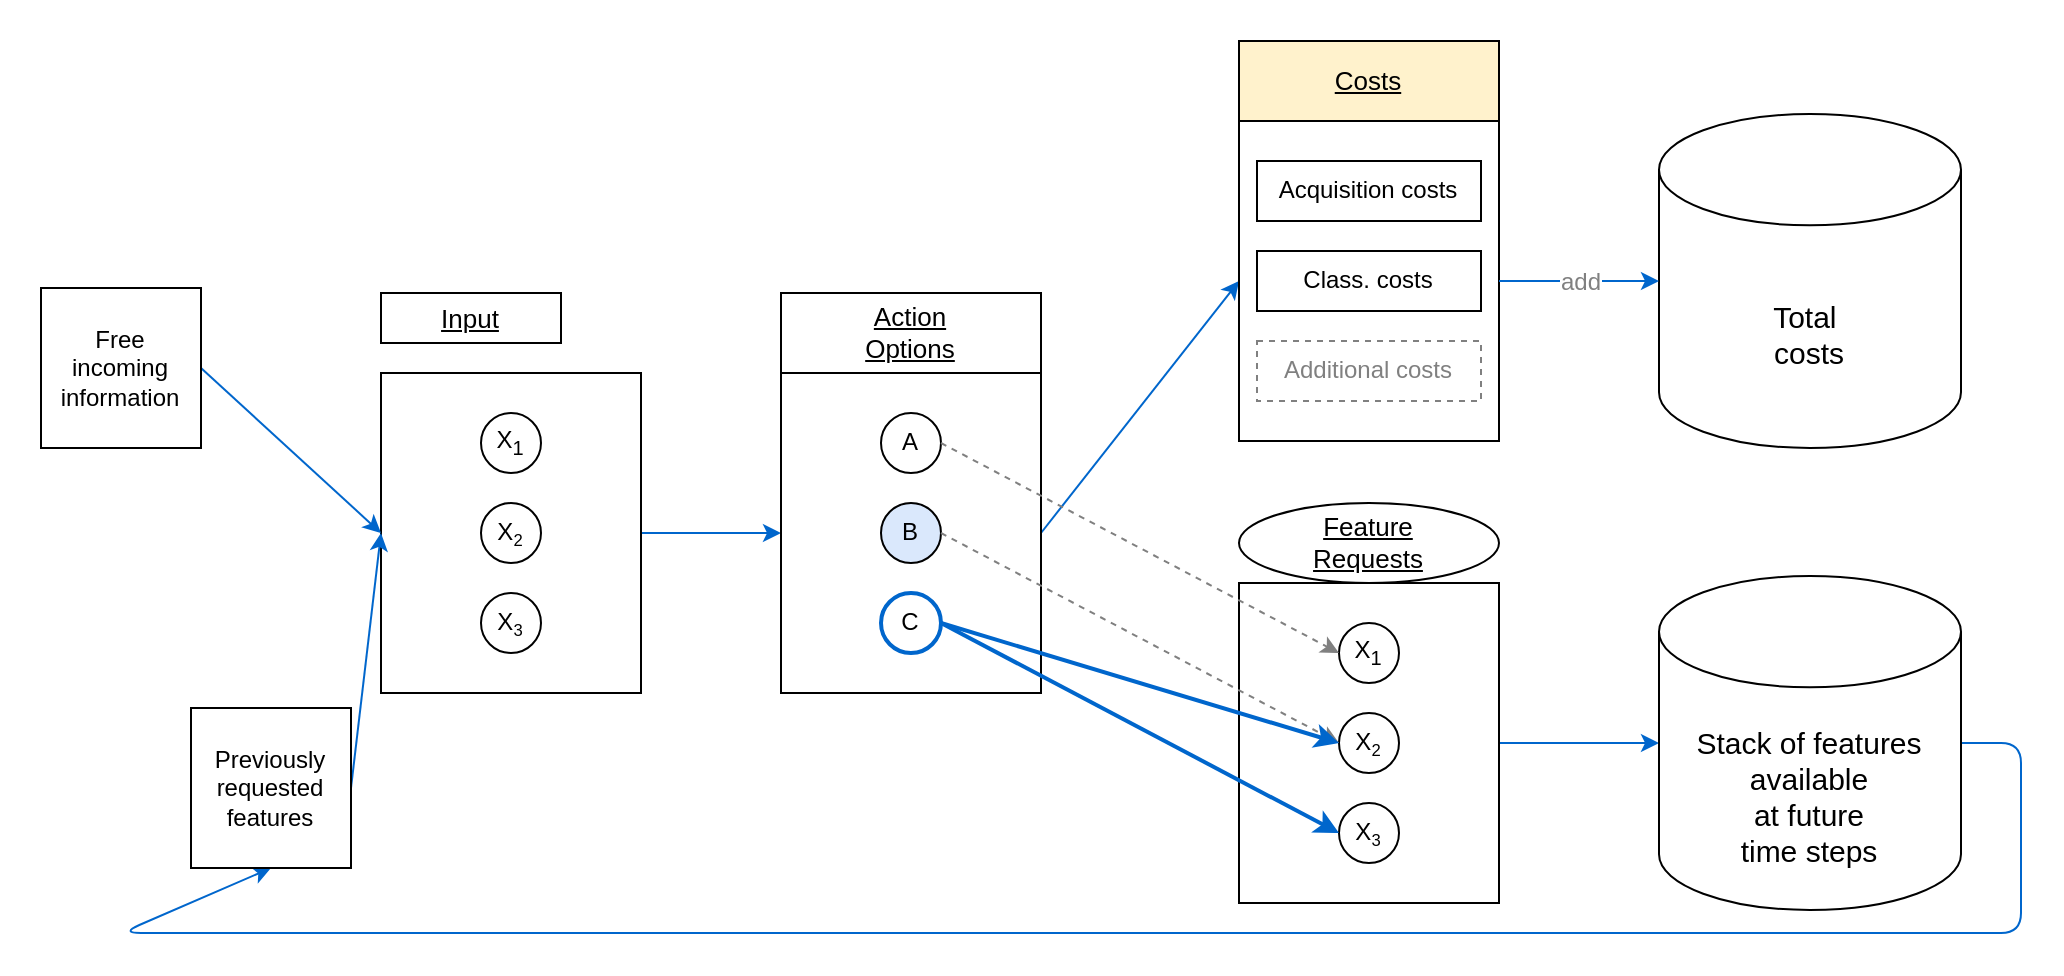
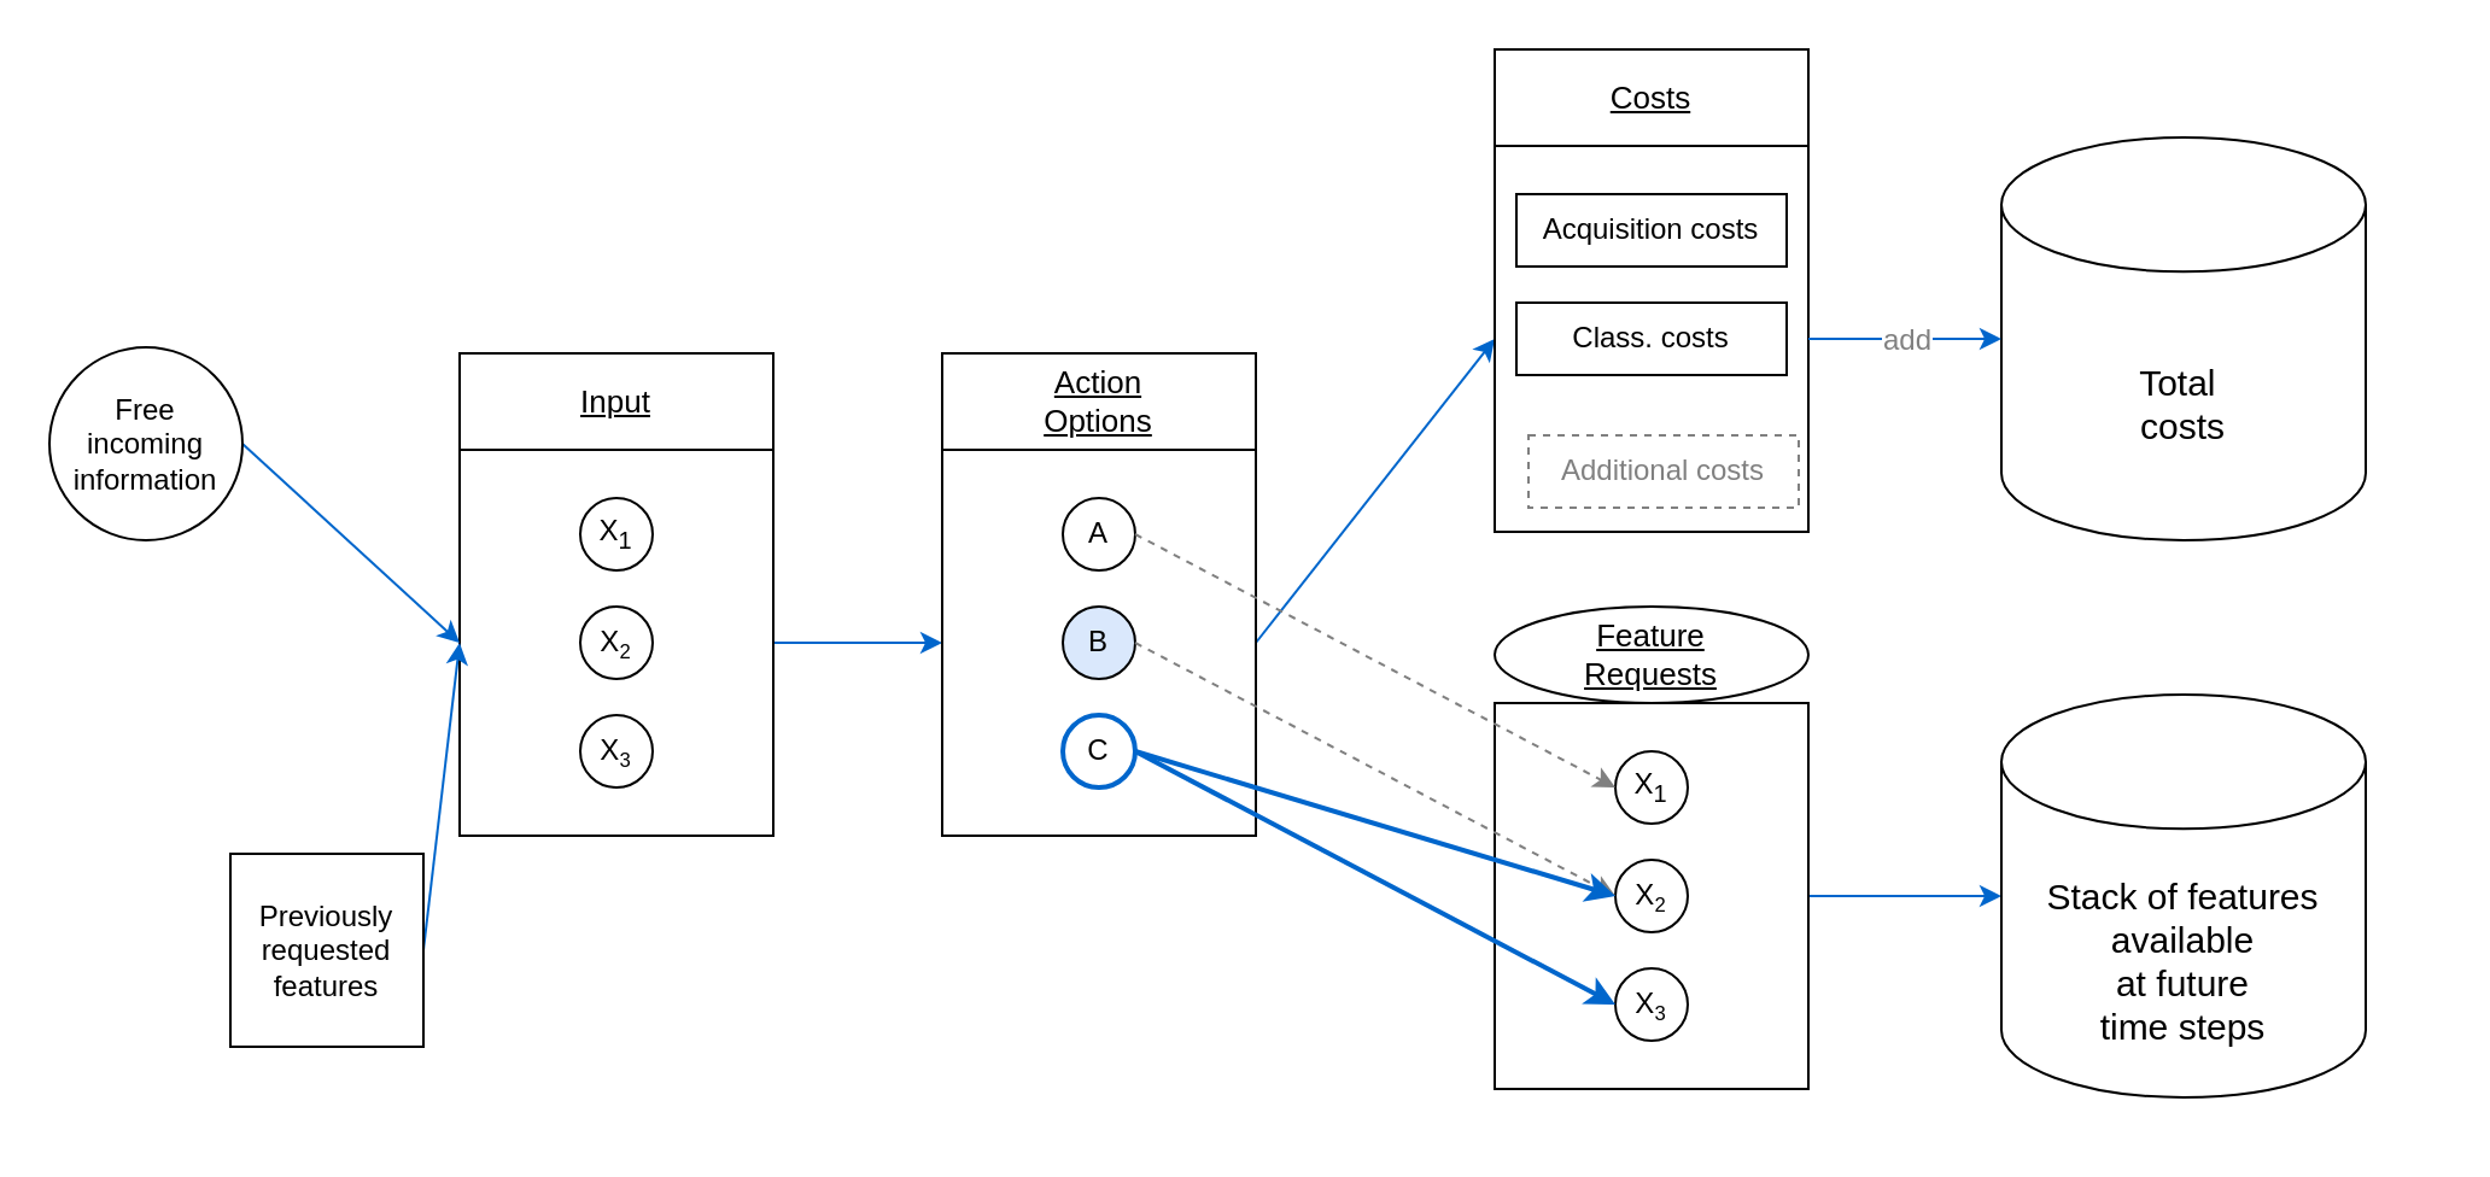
  <mxCell id="0" />
  <mxCell id="1" parent="0" />
  <mxCell id="2" style="edgeStyle=none;html=1;exitX=1;exitY=0.5;exitDx=0;exitDy=0;entryX=0;entryY=0.5;entryDx=0;entryDy=0;fontSize=12;fontColor=#808080;strokeColor=#0066CC;" parent="1" source="3" target="9" edge="1"><mxGeometry relative="1" as="geometry" /></mxCell>
  <mxCell id="3" value="" style="rounded=0;whiteSpace=wrap;html=1;" parent="1" vertex="1"><mxGeometry x="190" y="186" width="130" height="160" as="geometry" /></mxCell>
  <mxCell id="4" value="X&lt;sub&gt;1&lt;/sub&gt;" style="ellipse;whiteSpace=wrap;html=1;aspect=fixed;" parent="1" vertex="1"><mxGeometry x="240" y="206" width="30" height="30" as="geometry" /></mxCell>
  <mxCell id="5" value="X&lt;span style=&quot;font-size: 10px;&quot;&gt;&lt;sub&gt;2&lt;/sub&gt;&lt;/span&gt;" style="ellipse;whiteSpace=wrap;html=1;aspect=fixed;" parent="1" vertex="1"><mxGeometry x="240" y="251" width="30" height="30" as="geometry" /></mxCell>
  <mxCell id="6" value="X&lt;span style=&quot;font-size: 10px;&quot;&gt;&lt;sub&gt;3&lt;/sub&gt;&lt;/span&gt;" style="ellipse;whiteSpace=wrap;html=1;aspect=fixed;" parent="1" vertex="1"><mxGeometry x="240" y="296" width="30" height="30" as="geometry" /></mxCell>
- <mxCell id="7" value="Input" style="rounded=0;whiteSpace=wrap;html=1;strokeColor=default;fontStyle=4;fontSize=13;" parent="1" vertex="1"><mxGeometry x="190" y="146" width="90" height="25" as="geometry" /></mxCell>
+ <mxCell id="7" value="Input" style="rounded=0;whiteSpace=wrap;html=1;strokeColor=default;fontStyle=4;fontSize=13;" parent="1" vertex="1"><mxGeometry x="190" y="146" width="130" height="40" as="geometry" /></mxCell>
  <mxCell id="8" style="edgeStyle=none;html=1;exitX=1;exitY=0.5;exitDx=0;exitDy=0;entryX=0;entryY=0.5;entryDx=0;entryDy=0;fontSize=12;fontColor=#000000;strokeColor=#0066CC;" parent="1" source="9" target="17" edge="1"><mxGeometry relative="1" as="geometry" /></mxCell>
  <mxCell id="9" value="" style="rounded=0;whiteSpace=wrap;html=1;" parent="1" vertex="1"><mxGeometry x="390" y="186" width="130" height="160" as="geometry" /></mxCell>
  <mxCell id="10" value="A" style="ellipse;whiteSpace=wrap;html=1;aspect=fixed;" parent="1" vertex="1"><mxGeometry x="440" y="206" width="30" height="30" as="geometry" /></mxCell>
  <mxCell id="11" value="B" style="ellipse;whiteSpace=wrap;html=1;aspect=fixed;fillColor=#dae8fc;" parent="1" vertex="1"><mxGeometry x="440" y="251" width="30" height="30" as="geometry" /></mxCell>
  <mxCell id="12" value="C" style="ellipse;whiteSpace=wrap;html=1;aspect=fixed;strokeColor=#0066CC;strokeWidth=2;" parent="1" vertex="1"><mxGeometry x="440" y="296" width="30" height="30" as="geometry" /></mxCell>
  <mxCell id="13" value="Action&lt;br&gt;Options" style="rounded=0;whiteSpace=wrap;html=1;strokeColor=default;fontStyle=4;fontSize=13;" parent="1" vertex="1"><mxGeometry x="390" y="146" width="130" height="40" as="geometry" /></mxCell>
  <mxCell id="14" style="edgeStyle=none;html=1;exitX=1;exitY=0.5;exitDx=0;exitDy=0;entryX=0;entryY=0.5;entryDx=0;entryDy=0;entryPerimeter=0;fontSize=12;fontColor=#808080;strokeColor=#0066CC;" parent="1" source="15" target="20" edge="1"><mxGeometry relative="1" as="geometry" /></mxCell>
  <mxCell id="15" value="" style="rounded=0;whiteSpace=wrap;html=1;" parent="1" vertex="1"><mxGeometry x="619" y="291" width="130" height="160" as="geometry" /></mxCell>
  <mxCell id="16" value="Feature &lt;br&gt;Requests" style="ellipse;whiteSpace=wrap;html=1;strokeColor=default;fontStyle=4;fontSize=13;" parent="1" vertex="1"><mxGeometry x="619" y="251" width="130" height="40" as="geometry" /></mxCell>
  <mxCell id="17" value="" style="rounded=0;whiteSpace=wrap;html=1;" parent="1" vertex="1"><mxGeometry x="619" y="60" width="130" height="160" as="geometry" /></mxCell>
- <mxCell id="18" value="Costs" style="rounded=0;whiteSpace=wrap;html=1;strokeColor=default;fontStyle=4;fontSize=13;fillColor=#fff2cc;" parent="1" vertex="1"><mxGeometry x="619" y="20" width="130" height="40" as="geometry" /></mxCell>
- <mxCell id="19" style="edgeStyle=none;html=1;exitX=1;exitY=0.5;exitDx=0;exitDy=0;exitPerimeter=0;entryX=0.5;entryY=1;entryDx=0;entryDy=0;fontSize=12;fontColor=#000000;strokeColor=#0066CC;" parent="1" source="20" target="27" edge="1"><mxGeometry relative="1" as="geometry"><Array as="points"><mxPoint x="1010" y="371" /><mxPoint x="1010" y="466" /><mxPoint x="60" y="466" /></Array></mxGeometry></mxCell>
+ <mxCell id="18" value="Costs" style="rounded=0;whiteSpace=wrap;html=1;strokeColor=default;fontStyle=4;fontSize=13;" parent="1" vertex="1"><mxGeometry x="619" y="20" width="130" height="40" as="geometry" /></mxCell>
  <mxCell id="20" value="&lt;br&gt;&lt;br&gt;&lt;br&gt;Stack of features&lt;br&gt;available&lt;br&gt;at future&lt;br&gt;time steps" style="strokeWidth=1;html=1;shape=mxgraph.flowchart.database;whiteSpace=wrap;fontSize=15;" parent="1" vertex="1"><mxGeometry x="829" y="287.5" width="151" height="167" as="geometry" /></mxCell>
  <mxCell id="21" value="&lt;br&gt;&lt;br&gt;&lt;br&gt;Total&amp;nbsp;&lt;br&gt;costs" style="strokeWidth=1;html=1;shape=mxgraph.flowchart.database;whiteSpace=wrap;fontSize=15;" parent="1" vertex="1"><mxGeometry x="829" y="56.5" width="151" height="167" as="geometry" /></mxCell>
  <mxCell id="22" value="" style="endArrow=classic;html=1;fontSize=12;fontColor=#808080;entryX=0;entryY=0.5;entryDx=0;entryDy=0;entryPerimeter=0;exitX=1;exitY=0.5;exitDx=0;exitDy=0;strokeColor=#0066CC;" parent="1" source="17" target="21" edge="1"><mxGeometry relative="1" as="geometry"><mxPoint x="510" y="207" as="sourcePoint" /><mxPoint x="610" y="207" as="targetPoint" /></mxGeometry></mxCell>
  <mxCell id="23" value="add" style="edgeLabel;resizable=0;html=1;align=center;verticalAlign=middle;dashed=1;strokeColor=#808080;strokeWidth=1;fontSize=12;fontColor=#808080;" parent="22" connectable="0" vertex="1"><mxGeometry relative="1" as="geometry" /></mxCell>
  <mxCell id="24" style="edgeStyle=none;html=1;exitX=1;exitY=0.5;exitDx=0;exitDy=0;fontSize=12;fontColor=#000000;strokeColor=#0066CC;" parent="1" source="25" edge="1"><mxGeometry relative="1" as="geometry"><mxPoint x="190" y="266" as="targetPoint" /></mxGeometry></mxCell>
- <mxCell id="25" value="Free&lt;br&gt;incoming&lt;br&gt;information" style="whiteSpace=wrap;html=1;aspect=fixed;strokeColor=#000000;strokeWidth=1;fontSize=12;fontColor=#000000;" parent="1" vertex="1"><mxGeometry x="20" y="143.5" width="80" height="80" as="geometry" /></mxCell>
+ <mxCell id="25" value="Free&lt;br&gt;incoming&lt;br&gt;information" style="ellipse;whiteSpace=wrap;html=1;aspect=fixed;strokeColor=#000000;strokeWidth=1;fontSize=12;fontColor=#000000;" parent="1" vertex="1"><mxGeometry x="20" y="143.5" width="80" height="80" as="geometry" /></mxCell>
  <mxCell id="26" style="edgeStyle=none;html=1;exitX=1;exitY=0.5;exitDx=0;exitDy=0;entryX=0;entryY=0.5;entryDx=0;entryDy=0;fontSize=12;fontColor=#000000;strokeColor=#0066CC;" parent="1" source="27" target="3" edge="1"><mxGeometry relative="1" as="geometry" /></mxCell>
  <mxCell id="27" value="Previously requested features" style="whiteSpace=wrap;html=1;aspect=fixed;strokeColor=#000000;strokeWidth=1;fontSize=12;fontColor=#000000;" parent="1" vertex="1"><mxGeometry x="95" y="353.5" width="80" height="80" as="geometry" /></mxCell>
  <mxCell id="28" value="X&lt;sub&gt;1&lt;/sub&gt;" style="ellipse;whiteSpace=wrap;html=1;aspect=fixed;" parent="1" vertex="1"><mxGeometry x="669" y="311" width="30" height="30" as="geometry" /></mxCell>
  <mxCell id="29" value="X&lt;span style=&quot;font-size: 10px;&quot;&gt;&lt;sub&gt;2&lt;/sub&gt;&lt;/span&gt;" style="ellipse;whiteSpace=wrap;html=1;aspect=fixed;" parent="1" vertex="1"><mxGeometry x="669" y="356" width="30" height="30" as="geometry" /></mxCell>
  <mxCell id="30" value="X&lt;span style=&quot;font-size: 10px;&quot;&gt;&lt;sub&gt;3&lt;/sub&gt;&lt;/span&gt;" style="ellipse;whiteSpace=wrap;html=1;aspect=fixed;" parent="1" vertex="1"><mxGeometry x="669" y="401" width="30" height="30" as="geometry" /></mxCell>
  <mxCell id="31" style="edgeStyle=none;html=1;exitX=1;exitY=0.5;exitDx=0;exitDy=0;entryX=0;entryY=0.5;entryDx=0;entryDy=0;fontSize=12;fontColor=#000000;dashed=1;strokeColor=#808080;" parent="1" source="10" target="28" edge="1"><mxGeometry relative="1" as="geometry" /></mxCell>
  <mxCell id="32" style="edgeStyle=none;html=1;exitX=1;exitY=0.5;exitDx=0;exitDy=0;entryX=0;entryY=0.5;entryDx=0;entryDy=0;fontSize=12;fontColor=#000000;dashed=1;strokeColor=#808080;" parent="1" source="11" target="29" edge="1"><mxGeometry relative="1" as="geometry" /></mxCell>
  <mxCell id="33" style="edgeStyle=none;html=1;exitX=1;exitY=0.5;exitDx=0;exitDy=0;entryX=0;entryY=0.5;entryDx=0;entryDy=0;fontSize=12;fontColor=#000000;strokeColor=#0066CC;strokeWidth=2;" parent="1" source="12" target="29" edge="1"><mxGeometry relative="1" as="geometry" /></mxCell>
  <mxCell id="34" style="edgeStyle=none;html=1;exitX=1;exitY=0.5;exitDx=0;exitDy=0;entryX=0;entryY=0.5;entryDx=0;entryDy=0;fontSize=12;fontColor=#000000;strokeColor=#0066CC;strokeWidth=2;" parent="1" source="12" target="30" edge="1"><mxGeometry relative="1" as="geometry" /></mxCell>
- <mxCell id="35" value="Additional costs" style="rounded=0;whiteSpace=wrap;html=1;strokeColor=#808080;fontSize=12;dashed=1;fontColor=#808080;" vertex="1" parent="1"><mxGeometry x="628" y="170" width="112" height="30" as="geometry" /></mxCell>
+ <mxCell id="35" value="Additional costs" style="rounded=0;whiteSpace=wrap;html=1;strokeColor=#808080;fontSize=12;dashed=1;fontColor=#808080;" vertex="1" parent="1"><mxGeometry x="633" y="180" width="112" height="30" as="geometry" /></mxCell>
  <mxCell id="36" value="Class. costs" style="rounded=0;whiteSpace=wrap;html=1;strokeColor=#000000;fontSize=12;fontColor=#000000;gradientColor=none;" vertex="1" parent="1"><mxGeometry x="628" y="125" width="112" height="30" as="geometry" /></mxCell>
  <mxCell id="37" value="Acquisition costs" style="rounded=0;whiteSpace=wrap;html=1;strokeColor=default;fontSize=12;" vertex="1" parent="1"><mxGeometry x="628" y="80" width="112" height="30" as="geometry" /></mxCell>
